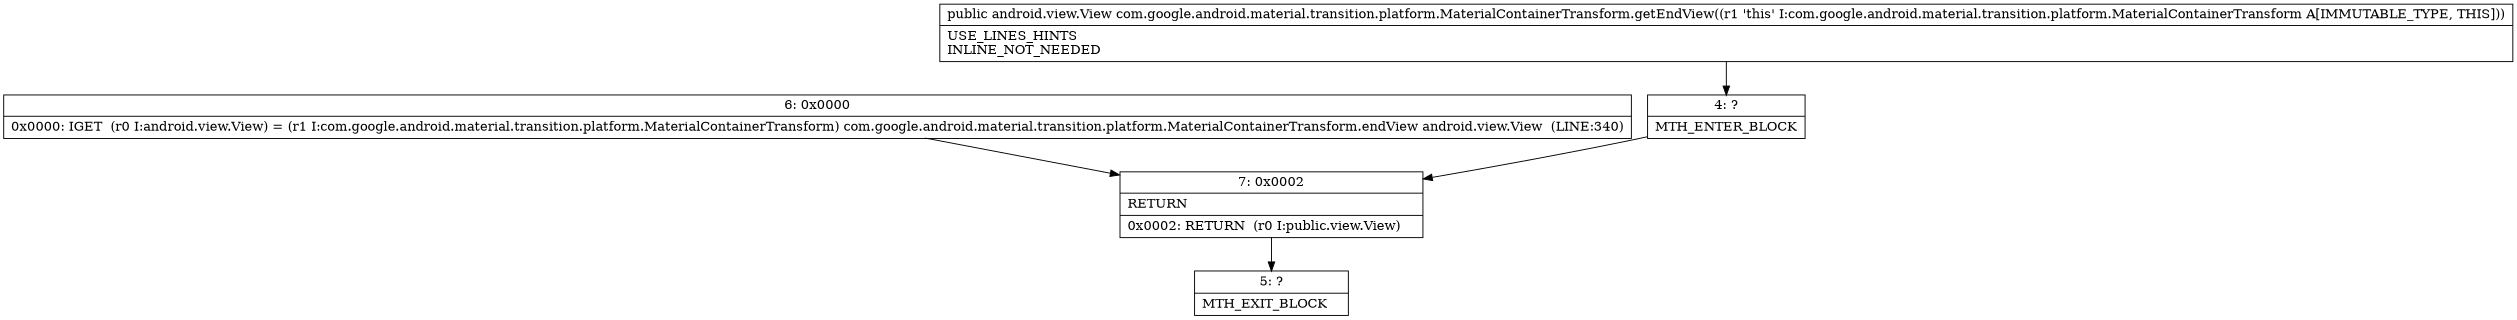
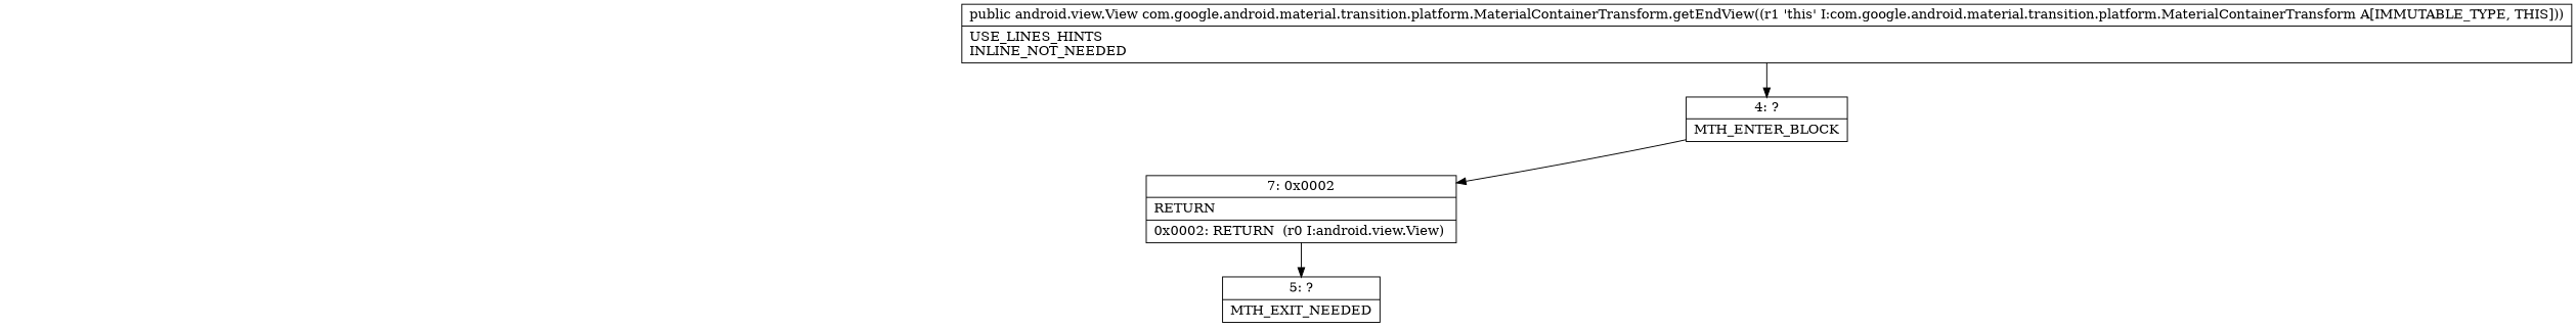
  digraph {
    node [shape=record]
    n1 [label="{4\:\ ?|MTH_ENTER_BLOCK\l}"]
-   n2 [label="{7\:\ 0x0002|RETURN\l|0x0002: RETURN  (r0 I:public.view.View) \l}"]
-   n3 [label="{6\:\ 0x0000|0x0000: IGET  (r0 I:android.view.View) = (r1 I:com.google.android.material.transition.platform.MaterialContainerTransform) com.google.android.material.transition.platform.MaterialContainerTransform.endView android.view.View  (LINE:340)\l}"]
-   n4 [label="{5\:\ ?|MTH_EXIT_BLOCK\l}"]
+   n2 [label="{7\:\ 0x0002|RETURN\l|0x0002: RETURN  (r0 I:android.view.View) \l}"]
+   n4 [label="{5\:\ ?|MTH_EXIT_NEEDED\l}"]
    n5 [label="{public android.view.View com.google.android.material.transition.platform.MaterialContainerTransform.getEndView((r1 'this' I:com.google.android.material.transition.platform.MaterialContainerTransform A[IMMUTABLE_TYPE, THIS]))  | USE_LINES_HINTS\lINLINE_NOT_NEEDED\l}"]
    n1 -> n2
    n2 -> n4
-   n3 -> n2
    n5 -> n1
  }
